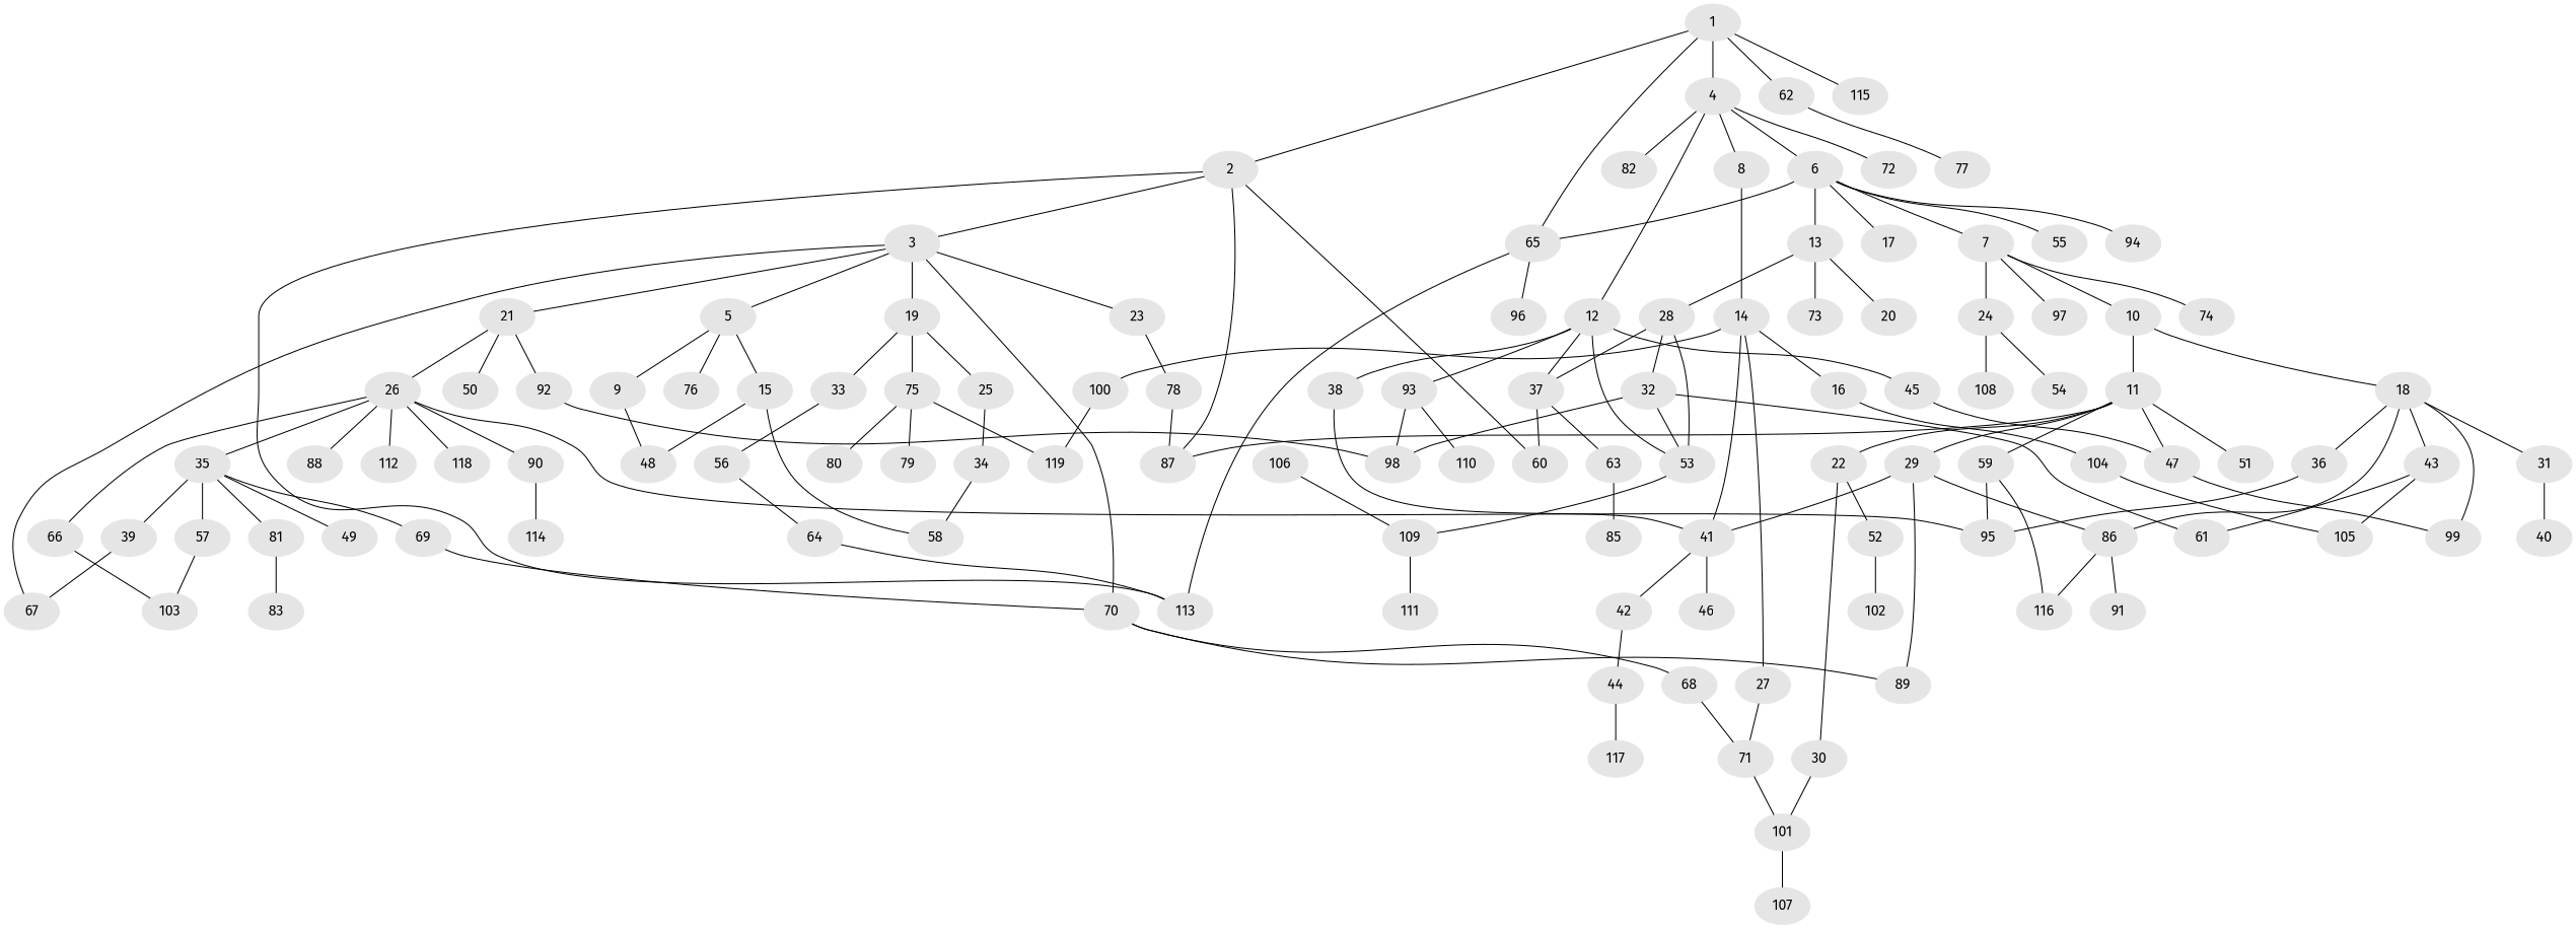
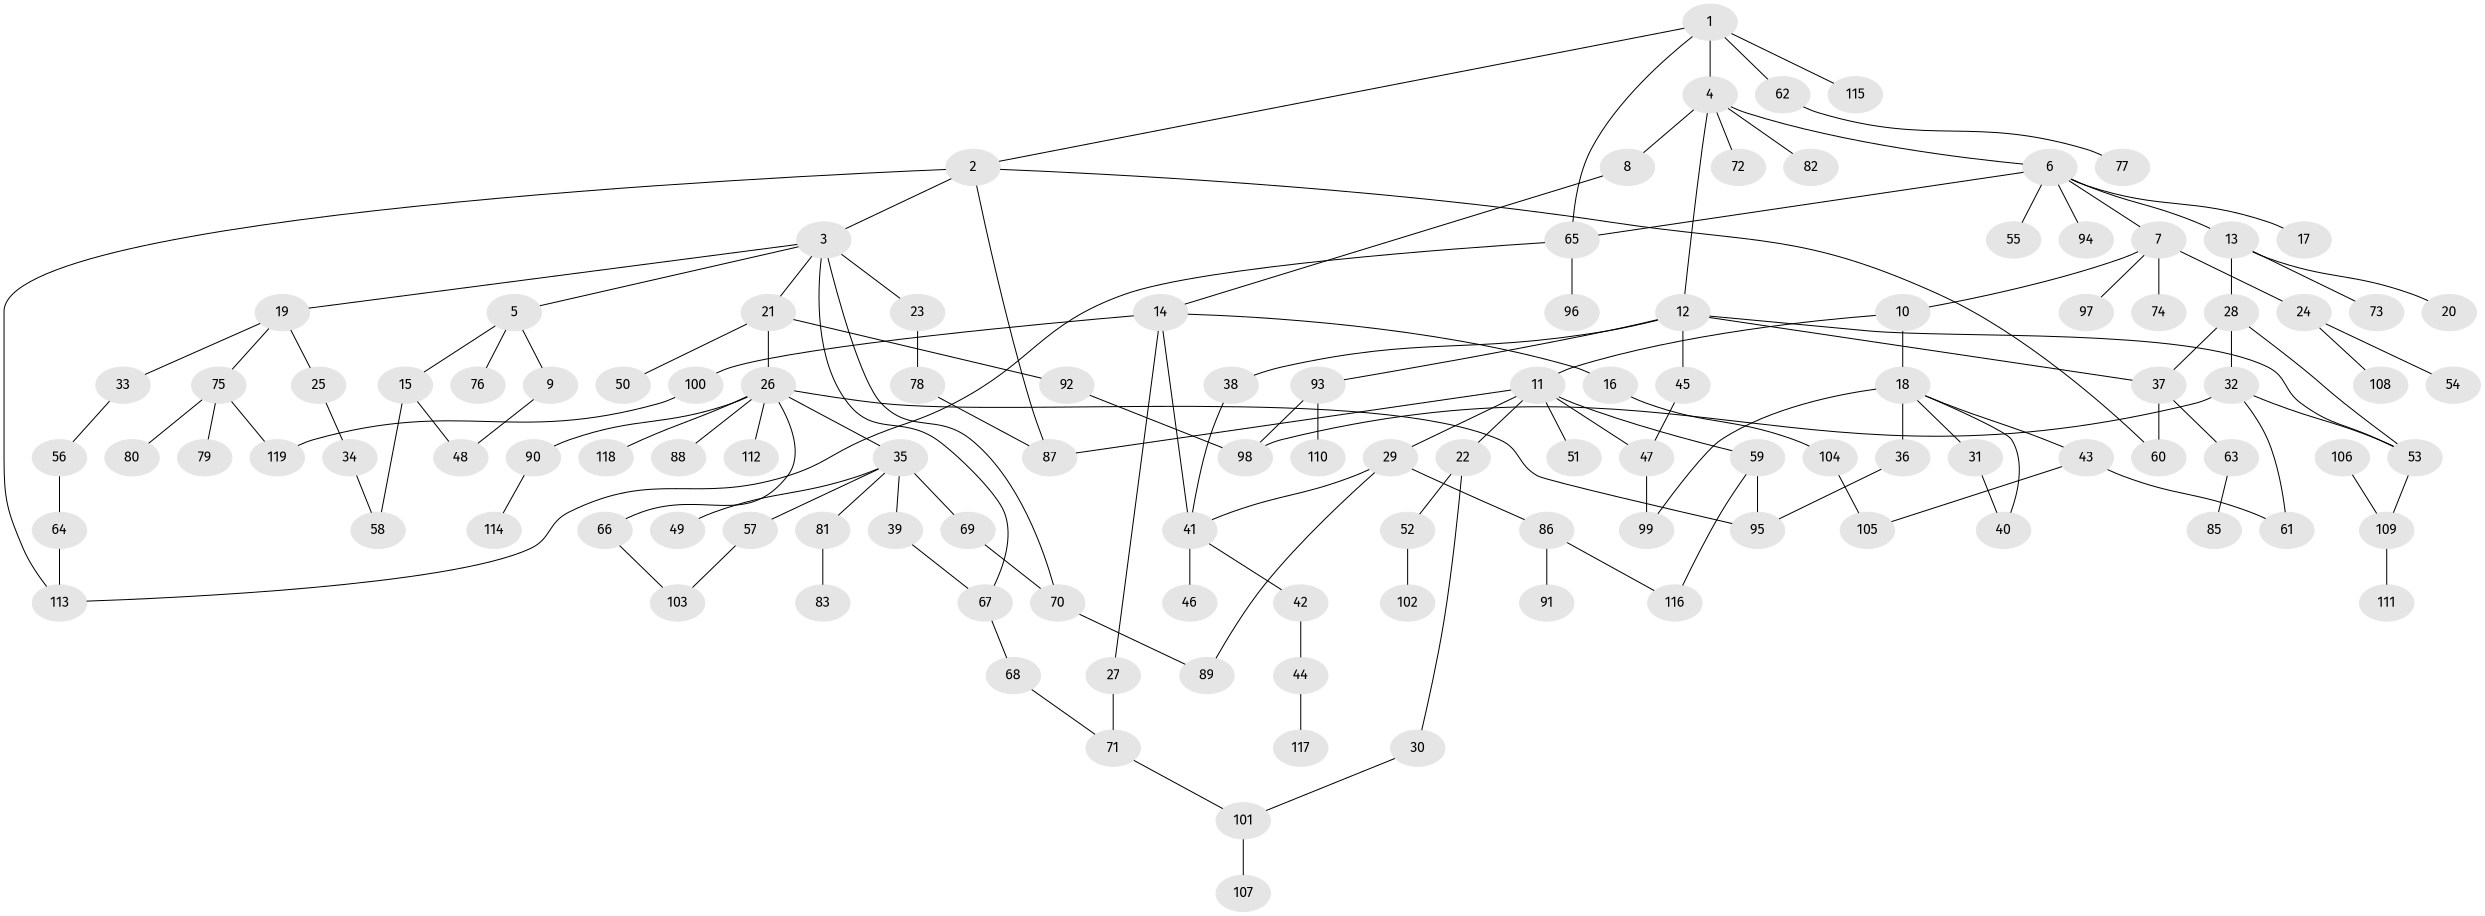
  graph {
    fontname="Fira Sans"
    node [color=gray90 fontname="Fira Sans" style=filled]
    edge [fontname="Fira Sans"]
    1
    2
    4
    62
    65
    115
    3
    60
    87
    113
    6
    8
    12
    72
    82
    77
    96
    5
    19
    21
    23
    67
    70
    9
    15
    76
    25
    33
    75
    26
    50
    92
    78
    68
    89
    7
    13
    17
    55
    94
    14
    37
    38
    45
    53
    93
    48
    58
    10
    24
    74
    97
    20
    28
    73
    11
    18
    54
    108
    16
    27
    41
    100
    22
    29
    47
    51
    59
    31
    36
    43
    86
    99
    30
    52
    95
    116
    63
    109
    98
    110
    32
    104
    71
    42
    46
    119
    105
    40
    61
    91
    34
    56
    79
    80
    35
    66
    88
    112
    118
    90
    101
    102
    39
    49
    57
    69
    81
    103
    107
    64
    83
    85
    44
    117
    114
    111
    106
    1 -- 2
    1 -- 4
    1 -- 62
    1 -- 65
    1 -- 115
    2 -- 3
    2 -- 60
    2 -- 87
    2 -- 113
    4 -- 6
    4 -- 8
    4 -- 12
    4 -- 72
    4 -- 82
    62 -- 77
    65 -- 113
    65 -- 96
    3 -- 5
    3 -- 19
    3 -- 21
    3 -- 23
    3 -- 67
    3 -- 70
    6 -- 65
    6 -- 7
    6 -- 13
    6 -- 17
    6 -- 55
    6 -- 94
    8 -- 14
    12 -- 37
    12 -- 38
    12 -- 45
    12 -- 53
    12 -- 93
    5 -- 9
    5 -- 15
    5 -- 76
    19 -- 25
    19 -- 33
    19 -- 75
    21 -- 26
    21 -- 50
    21 -- 92
    23 -- 78
-   70 -- 68
+   67 -- 68
    70 -- 89
    9 -- 48
    15 -- 48
    15 -- 58
    25 -- 34
    33 -- 56
    75 -- 119
    75 -- 79
    75 -- 80
    26 -- 95
    26 -- 35
    26 -- 66
    26 -- 88
    26 -- 112
    26 -- 118
    26 -- 90
    92 -- 98
    78 -- 87
    68 -- 71
    7 -- 10
    7 -- 24
    7 -- 74
    7 -- 97
    13 -- 20
    13 -- 28
    13 -- 73
    14 -- 16
    14 -- 27
    14 -- 41
    14 -- 100
    37 -- 60
    37 -- 63
    38 -- 41
    45 -- 47
    53 -- 109
    93 -- 98
    93 -- 110
    10 -- 11
    10 -- 18
    24 -- 54
    24 -- 108
    28 -- 37
    28 -- 53
    28 -- 32
    11 -- 87
    11 -- 22
    11 -- 29
    11 -- 47
    11 -- 51
    11 -- 59
    18 -- 31
    18 -- 36
    18 -- 43
-   18 -- 86
+   18 -- 40
    18 -- 99
    16 -- 104
    27 -- 71
    41 -- 42
    41 -- 46
    100 -- 119
    22 -- 30
    22 -- 52
    29 -- 89
    29 -- 41
    29 -- 86
    47 -- 99
    59 -- 95
    59 -- 116
    31 -- 40
    36 -- 95
    43 -- 105
    43 -- 61
    86 -- 116
    86 -- 91
    30 -- 101
    52 -- 102
    63 -- 85
    109 -- 111
    32 -- 53
    32 -- 98
    32 -- 61
    104 -- 105
    71 -- 101
    42 -- 44
    34 -- 58
    56 -- 64
    35 -- 39
    35 -- 49
    35 -- 57
    35 -- 69
    35 -- 81
    66 -- 103
    90 -- 114
    101 -- 107
    39 -- 67
    57 -- 103
    69 -- 70
    81 -- 83
    64 -- 113
    44 -- 117
    106 -- 109
  }
